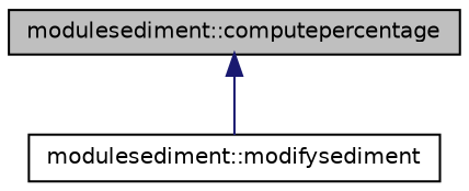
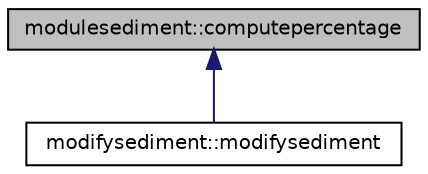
  digraph {
    rankdir=TB
    node [color=black fontname=Helvetica fontsize=10 shape=record style=filled]
    n1 [fillcolor=grey75 fontcolor=black height=0.2 label="modulesediment::computepercentage" width=0.4]
-   n2 [fillcolor=white height=0.2 label="modulesediment::modifysediment" width=0.4]
+   n2 [fillcolor=white height=0.2 label="modifysediment::modifysediment" width=0.4]
    n1 -> n2 [color=midnightblue dir=back fontname=Helvetica fontsize=10 labelfontname=Helvetica labelfontsize=10 style=solid]
  }
